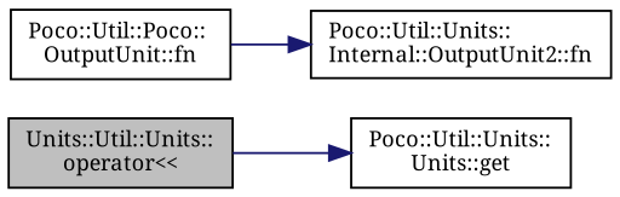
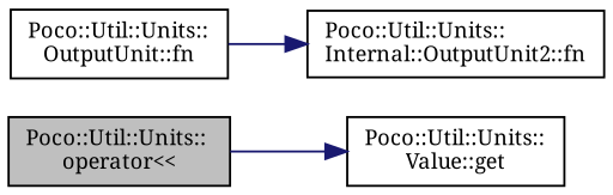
  digraph {
    fontname="Noto Serif"
    rankdir=LR
    node [color=black fillcolor=white fontname="Noto Serif" fontsize=10 shape=record style=filled]
    edge [color=midnightblue fontname="Noto Serif" fontsize=10 labelfontname=Helvetica labelfontsize=10 style=solid]
-   n1 [fillcolor=grey75 fontcolor=black height=0.2 label="Units::Util::Units::\loperator\<\<" width=0.4]
-   n2 [height=0.2 label="Poco::Util::Units::\lUnits::get" width=0.4]
-   n3 [height=0.2 label="Poco::Util::Poco::\lOutputUnit::fn" width=0.4]
+   n1 [fillcolor=grey75 fontcolor=black height=0.2 label="Poco::Util::Units::\loperator\<\<" width=0.4]
+   n2 [height=0.2 label="Poco::Util::Units::\lValue::get" width=0.4]
+   n3 [height=0.2 label="Poco::Util::Units::\lOutputUnit::fn" width=0.4]
    n4 [height=0.2 label="Poco::Util::Units::\lInternal::OutputUnit2::fn" width=0.4]
    n1 -> n2
    n3 -> n4
  }
